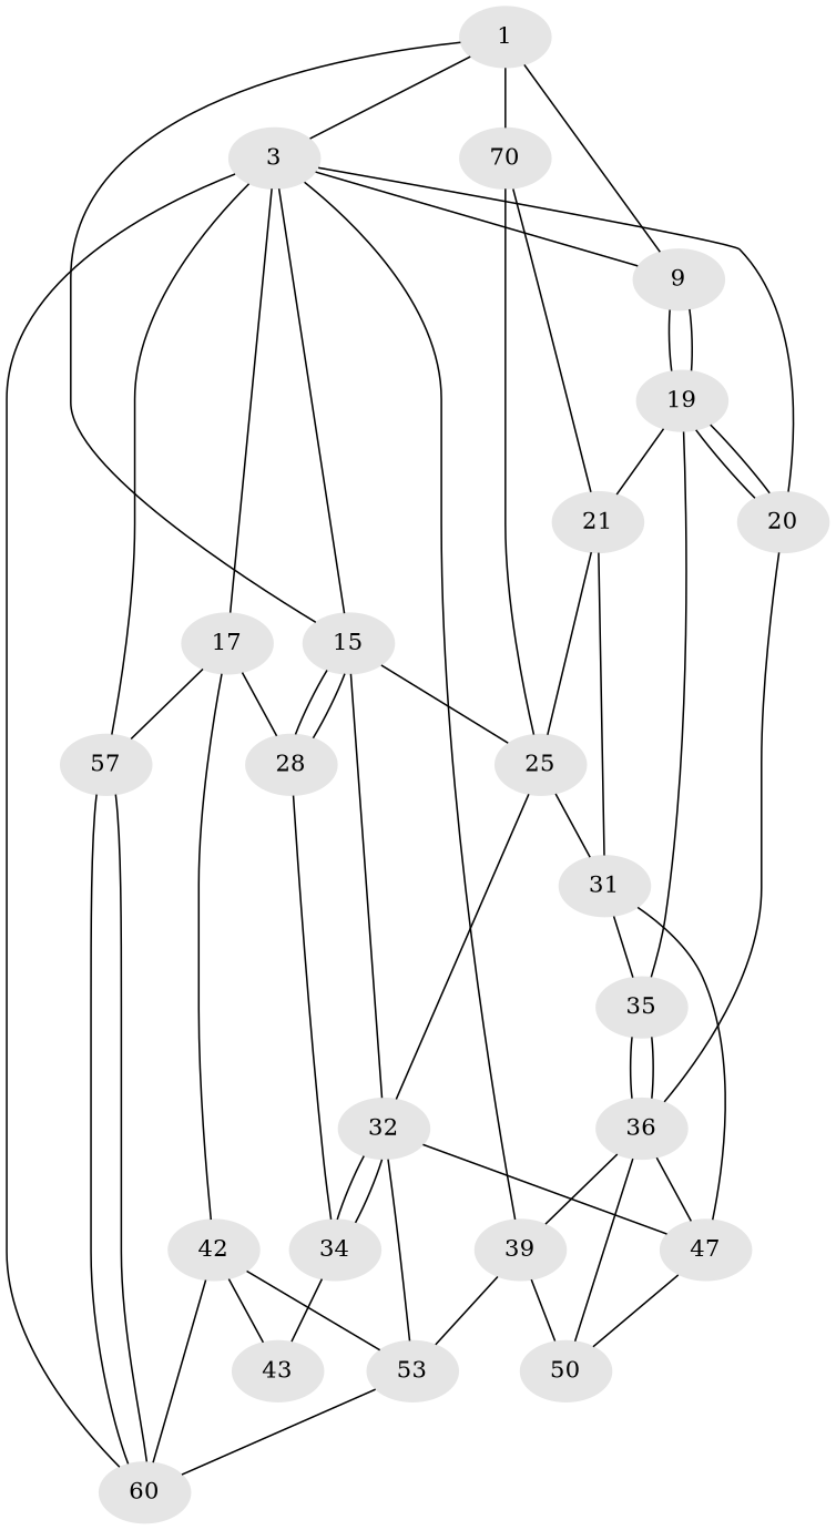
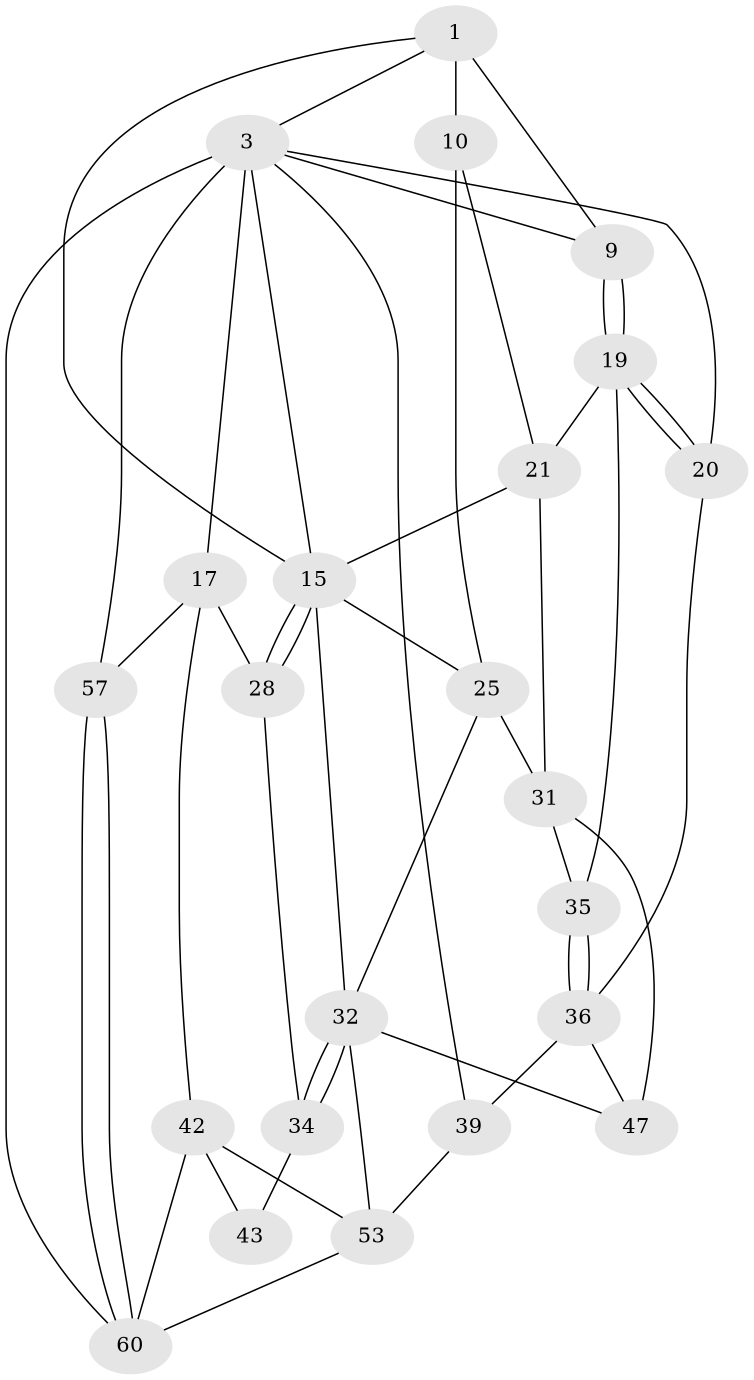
  graph {
    node [color=gray90 style=filled]
    1 [super="+2+7"]
    3 [super="+14+4"]
    9
-   10 [super="+13+11" label=70]
+   10 [super="+13+11"]
    15 [super="+16"]
    17 [super="+18+41"]
    20
    39 [super="+51"]
    57
    60 [super="+61"]
    19
    21 [super="+22+27"]
    25 [super="+26+30"]
    28 [super="+29"]
    32 [super="+33"]
    42 [super="+58"]
    36 [super="+49+37"]
    53 [super="+54"]
-   50 [super="+52"]
    35
    31 [super="+38"]
    34 [super="+44"]
    47 [super="+48"]
    43 [super="+56"]
    1 -- 3
    1 -- 9
    1 -- 10 [weight=3]
    1 -- 15
    3 -- 9
    3 -- 15
    3 -- 17 [weight=2]
    3 -- 20
    3 -- 39
    3 -- 57 [weight=2]
    3 -- 60
    9 -- 19
    9 -- 19
    10 -- 21
    10 -- 25
    15 -- 25
    15 -- 28 [weight=2]
    15 -- 28
    15 -- 32
    17 -- 57
    17 -- 28
    17 -- 42
    20 -- 36
    39 -- 53
-   39 -- 50 [weight=2]
    57 -- 60
    57 -- 60
    19 -- 20
    19 -- 20
    19 -- 21
    19 -- 35
-   21 -- 25
+   21 -- 15
    21 -- 31
    25 -- 32
    25 -- 31
    28 -- 34
    32 -- 53
    32 -- 34 [weight=2]
    32 -- 34
    32 -- 47
    42 -- 60 [weight=2]
    42 -- 53
    42 -- 43 [weight=2]
    36 -- 39
-   36 -- 50
    36 -- 47
    53 -- 60
    35 -- 36
    35 -- 36
    31 -- 35
    31 -- 47
    34 -- 43
-   47 -- 50
  }
